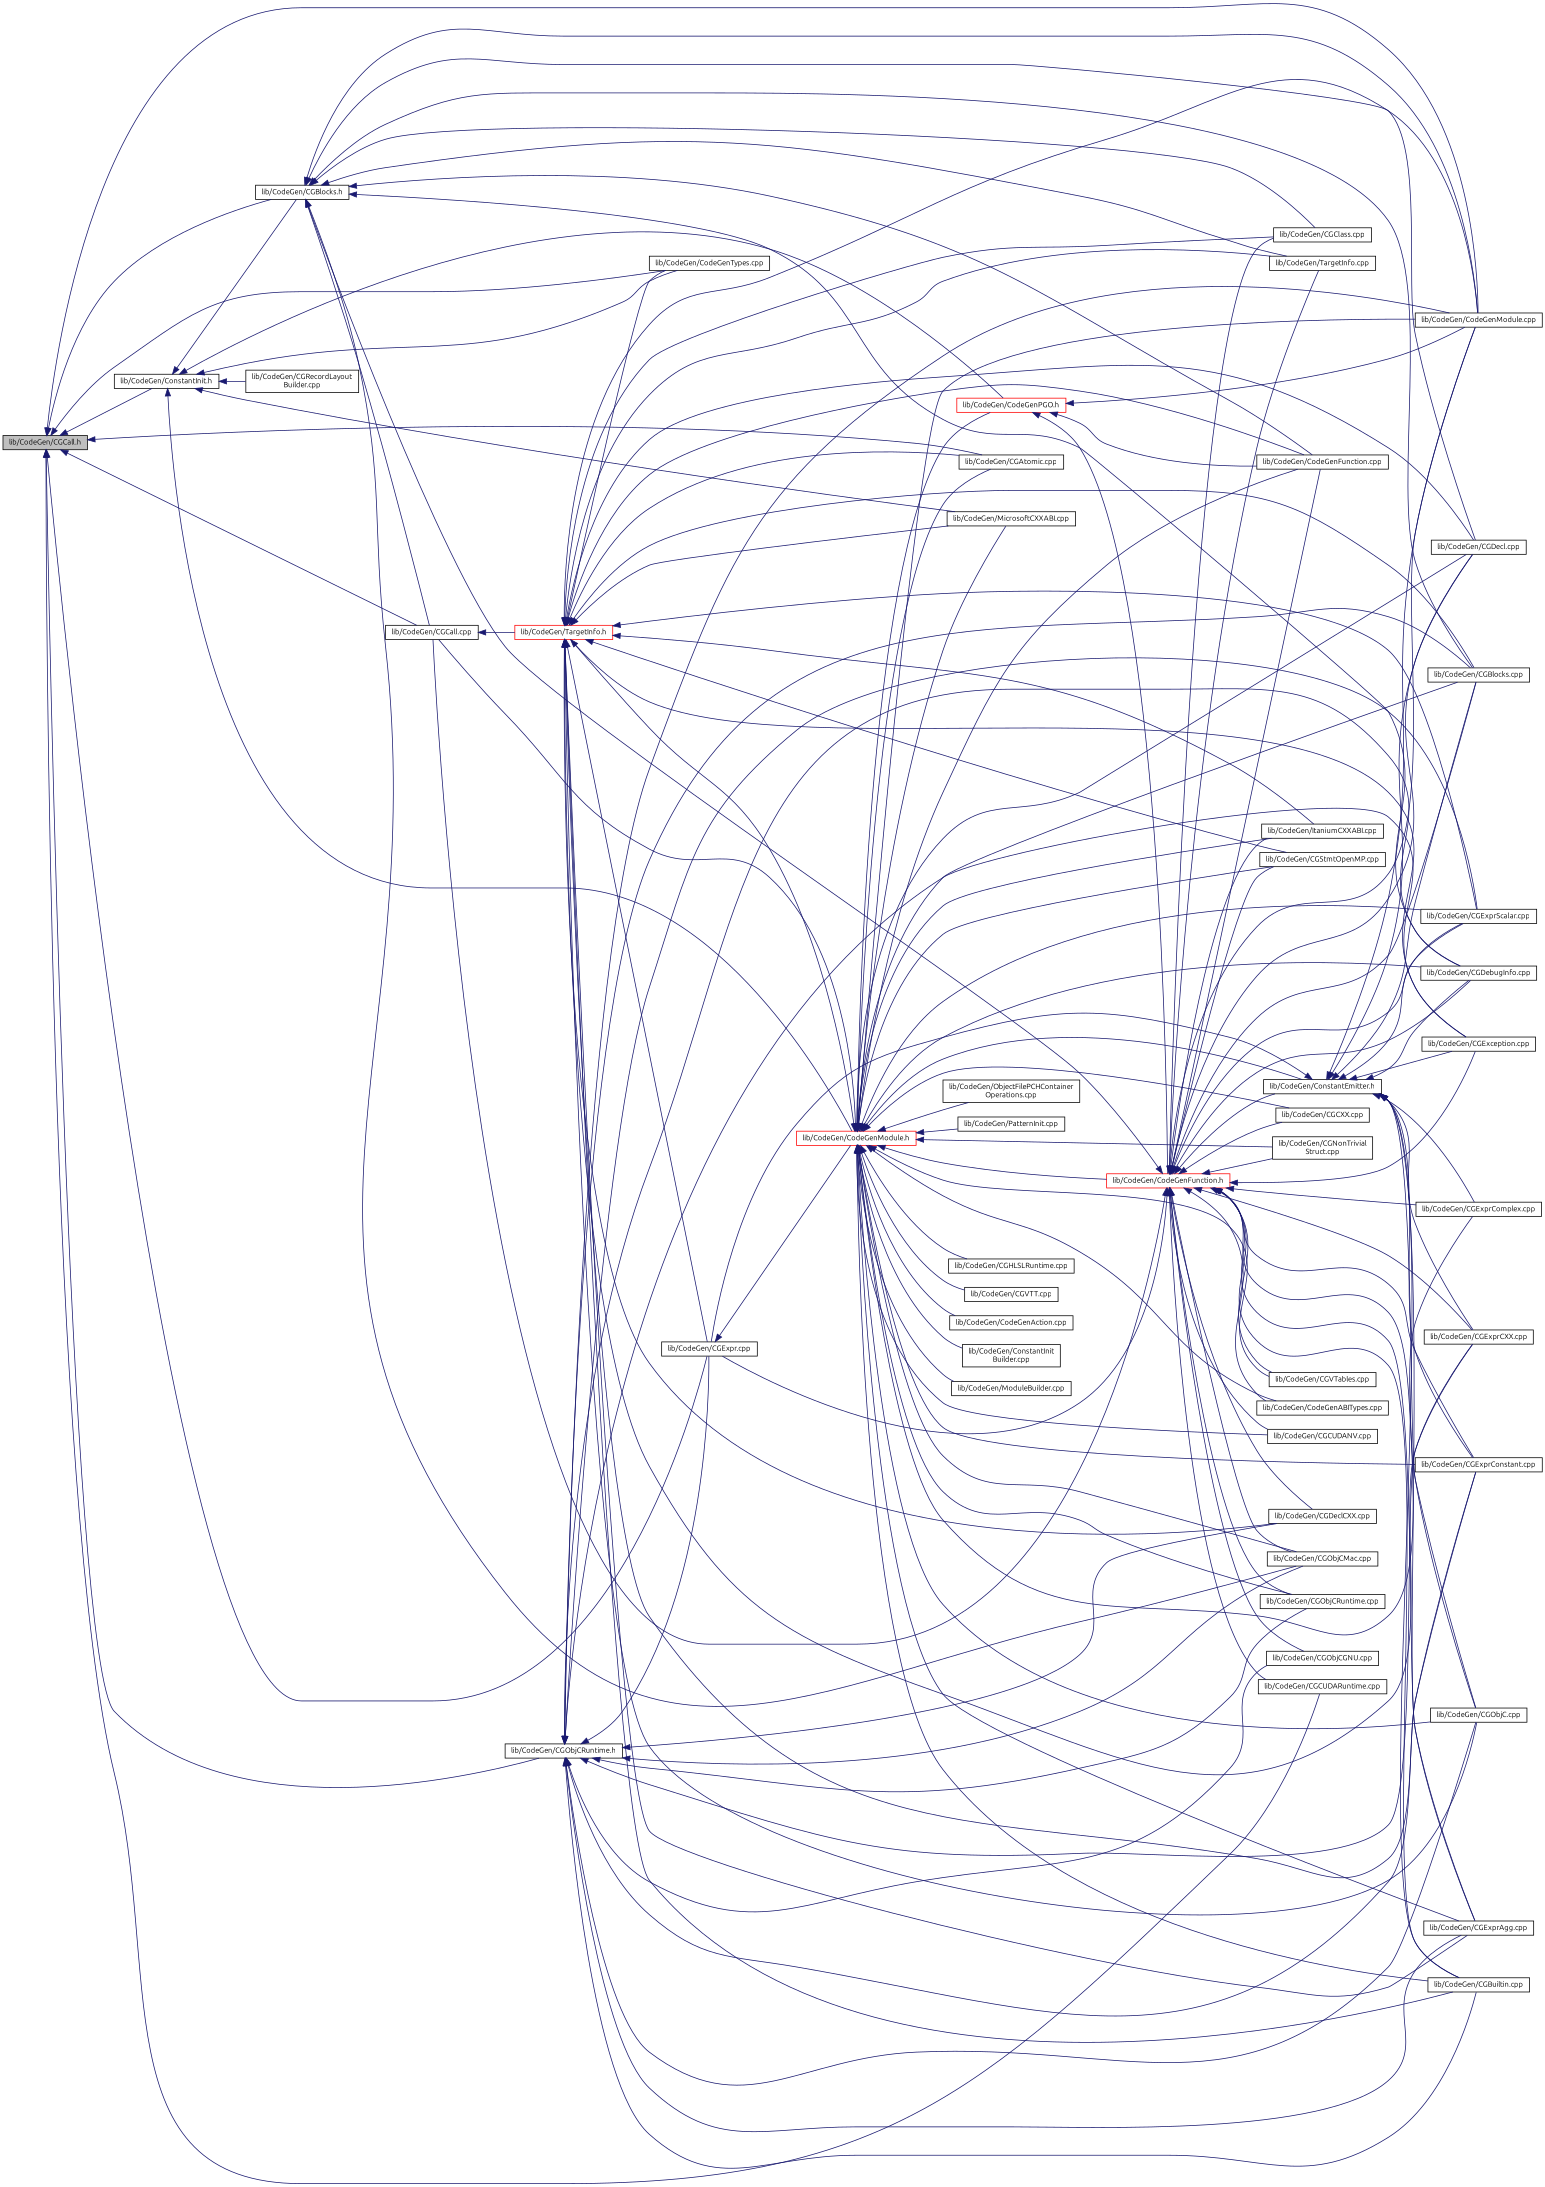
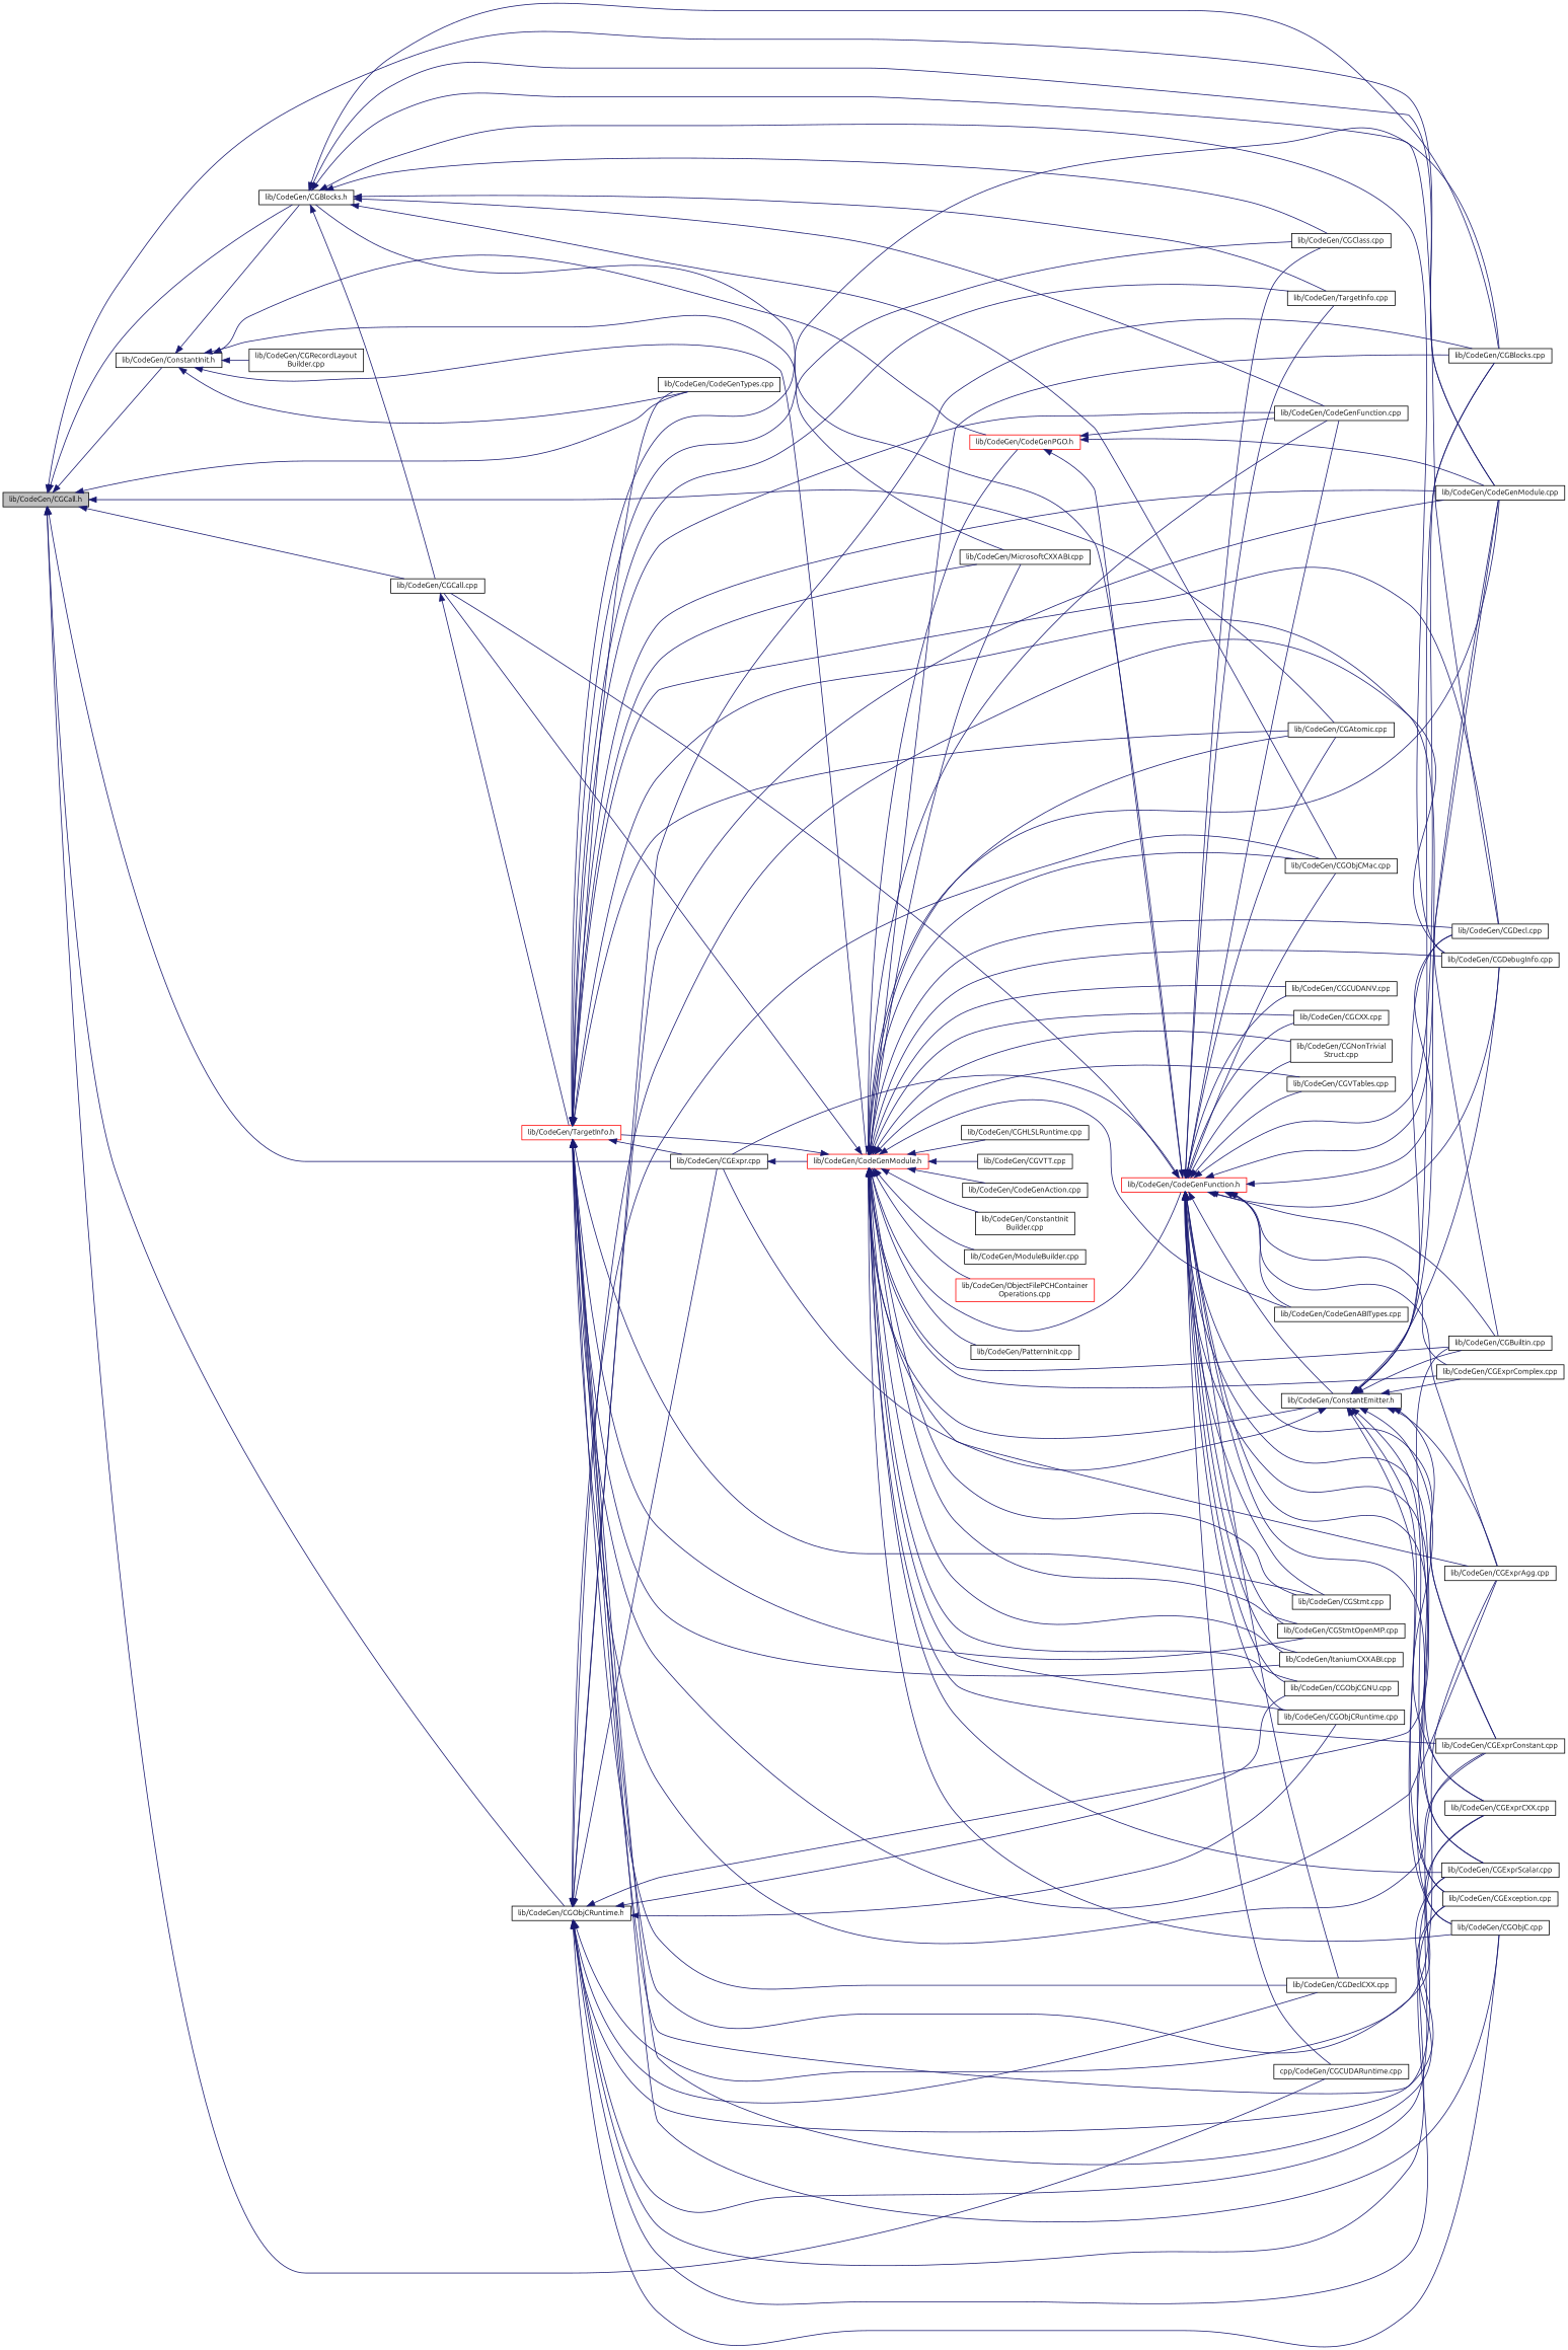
  digraph {
    fontname=Ubuntu
    rankdir=LR
    node [color=black fontname=Ubuntu fontsize=10 shape=record]
    edge [color=midnightblue dir=back fontname=Ubuntu fontsize=10 labelfontname=Helvetica labelfontsize=10 style=solid]
    n1 [fillcolor=grey75 fontcolor=black height=0.2 label="lib/CodeGen/CGCall.h" style=filled width=0.4]
    n2 [height=0.2 label="lib/CodeGen/CGAtomic.cpp" width=0.4]
    n3 [height=0.2 label="lib/CodeGen/ConstantInit.h" width=0.4]
    n4 [height=0.2 label="lib/CodeGen/CGBlocks.h" width=0.4]
    n5 [height=0.2 label="lib/CodeGen/CGCall.cpp" width=0.4]
    n6 [height=0.2 label="lib/CodeGen/CodeGenModule.cpp" width=0.4]
    n7 [height=0.2 label="lib/CodeGen/CGExpr.cpp" width=0.4]
-   n8 [height=0.2 label="lib/CodeGen/CGCUDARuntime.cpp" width=0.4]
+   n8 [height=0.2 label="cpp/CodeGen/CGCUDARuntime.cpp" width=0.4]
    n9 [height=0.2 label="lib/CodeGen/CodeGenTypes.cpp" width=0.4]
    n10 [height=0.2 label="lib/CodeGen/CGObjCRuntime.h" width=0.4]
    n11 [color=red height=0.2 label="lib/CodeGen/CodeGenModule.h" width=0.4]
    n12 [color=red height=0.2 label="lib/CodeGen/CodeGenPGO.h" width=0.4]
    n13 [height=0.2 label="lib/CodeGen/MicrosoftCXXABI.cpp" width=0.4]
    n14 [height=0.2 label="lib/CodeGen/CGRecordLayout\lBuilder.cpp" width=0.4]
    n15 [height=0.2 label="lib/CodeGen/CGBlocks.cpp" width=0.4]
    n16 [height=0.2 label="lib/CodeGen/CGDebugInfo.cpp" width=0.4]
    n17 [height=0.2 label="lib/CodeGen/CGDecl.cpp" width=0.4]
    n18 [height=0.2 label="lib/CodeGen/CGObjCMac.cpp" width=0.4]
    n19 [height=0.2 label="lib/CodeGen/CodeGenFunction.cpp" width=0.4]
    n20 [height=0.2 label="lib/CodeGen/CGClass.cpp" width=0.4]
    n21 [height=0.2 label="lib/CodeGen/TargetInfo.cpp" width=0.4]
    n22 [color=red height=0.2 label="lib/CodeGen/TargetInfo.h" width=0.4]
    n23 [height=0.2 label="lib/CodeGen/CGBuiltin.cpp" width=0.4]
    n24 [height=0.2 label="lib/CodeGen/CGExprAgg.cpp" width=0.4]
    n25 [height=0.2 label="lib/CodeGen/CGExprConstant.cpp" width=0.4]
    n26 [height=0.2 label="lib/CodeGen/CGExprScalar.cpp" width=0.4]
    n27 [height=0.2 label="lib/CodeGen/CGObjC.cpp" width=0.4]
    n28 [height=0.2 label="lib/CodeGen/CGObjCGNU.cpp" width=0.4]
    n29 [height=0.2 label="lib/CodeGen/CGObjCRuntime.cpp" width=0.4]
    n30 [height=0.2 label="lib/CodeGen/CGException.cpp" width=0.4]
    n31 [height=0.2 label="lib/CodeGen/CGExprCXX.cpp" width=0.4]
    n32 [height=0.2 label="lib/CodeGen/CGDeclCXX.cpp" width=0.4]
    n33 [color=red height=0.2 label="lib/CodeGen/CodeGenFunction.h" width=0.4]
    n34 [height=0.2 label="lib/CodeGen/ConstantEmitter.h" width=0.4]
    n35 [height=0.2 label="lib/CodeGen/CGExprComplex.cpp" width=0.4]
    n36 [height=0.2 label="lib/CodeGen/CGCUDANV.cpp" width=0.4]
    n37 [height=0.2 label="lib/CodeGen/CGCXX.cpp" width=0.4]
    n38 [height=0.2 label="lib/CodeGen/CGNonTrivial\lStruct.cpp" width=0.4]
+   n39 [height=0.2 label="lib/CodeGen/CGStmt.cpp" width=0.4]
    n40 [height=0.2 label="lib/CodeGen/CGStmtOpenMP.cpp" width=0.4]
    n41 [height=0.2 label="lib/CodeGen/CGVTables.cpp" width=0.4]
    n42 [height=0.2 label="lib/CodeGen/CodeGenABITypes.cpp" width=0.4]
    n43 [height=0.2 label="lib/CodeGen/ItaniumCXXABI.cpp" width=0.4]
    n44 [height=0.2 label="lib/CodeGen/CGHLSLRuntime.cpp" width=0.4]
    n45 [height=0.2 label="lib/CodeGen/CGVTT.cpp" width=0.4]
    n46 [height=0.2 label="lib/CodeGen/CodeGenAction.cpp" width=0.4]
    n47 [height=0.2 label="lib/CodeGen/ConstantInit\lBuilder.cpp" width=0.4]
    n48 [height=0.2 label="lib/CodeGen/ModuleBuilder.cpp" width=0.4]
-   n49 [height=0.2 label="lib/CodeGen/ObjectFilePCHContainer\lOperations.cpp" width=0.4]
+   n49 [color=red height=0.2 label="lib/CodeGen/ObjectFilePCHContainer\lOperations.cpp" width=0.4]
    n50 [height=0.2 label="lib/CodeGen/PatternInit.cpp" width=0.4]
    n1 -> n2
    n1 -> n3
    n1 -> n4
    n1 -> n5
    n1 -> n6
    n1 -> n7
    n1 -> n8
    n1 -> n9
    n1 -> n10
    n3 -> n4
    n3 -> n9
    n3 -> n11
    n3 -> n12
    n3 -> n13
    n3 -> n14
    n4 -> n5
    n4 -> n6
    n4 -> n15
    n4 -> n16
    n4 -> n17
    n4 -> n18
    n4 -> n19
    n4 -> n20
    n4 -> n21
    n5 -> n22
    n7 -> n11
    n10 -> n6
    n10 -> n7
    n10 -> n15
    n10 -> n16
    n10 -> n18
    n10 -> n23
    n10 -> n24
    n10 -> n25
    n10 -> n26
    n10 -> n27
    n10 -> n28
    n10 -> n29
    n10 -> n30
    n10 -> n31
    n10 -> n32
    n11 -> n2
    n11 -> n5
    n11 -> n6
    n11 -> n12
    n11 -> n13
    n11 -> n15
    n11 -> n16
    n11 -> n17
    n11 -> n18
    n11 -> n19
    n11 -> n22
    n11 -> n23
    n11 -> n24
    n11 -> n25
    n11 -> n26
    n11 -> n27
+   n11 -> n28
    n11 -> n29
    n11 -> n33
    n11 -> n34
    n11 -> n35
    n11 -> n36
    n11 -> n37
    n11 -> n38
+   n11 -> n39
    n11 -> n40
    n11 -> n41
    n11 -> n42
    n11 -> n43
    n11 -> n44
    n11 -> n45
    n11 -> n46
    n11 -> n47
    n11 -> n48
    n11 -> n49
    n11 -> n50
    n12 -> n6
    n12 -> n19
    n12 -> n33
    n22 -> n2
    n22 -> n6
    n22 -> n7
    n22 -> n9
    n22 -> n13
    n22 -> n15
    n22 -> n17
    n22 -> n19
    n22 -> n20
    n22 -> n21
    n22 -> n23
    n22 -> n24
    n22 -> n25
    n22 -> n26
    n22 -> n27
    n22 -> n30
    n22 -> n31
    n22 -> n32
+   n22 -> n39
    n22 -> n40
    n22 -> n43
+   n33 -> n2
    n33 -> n4
    n33 -> n5
    n33 -> n6
    n33 -> n7
    n33 -> n8
    n33 -> n15
    n33 -> n16
    n33 -> n17
    n33 -> n18
    n33 -> n19
    n33 -> n20
    n33 -> n21
    n33 -> n23
    n33 -> n24
    n33 -> n25
    n33 -> n26
    n33 -> n27
    n33 -> n28
    n33 -> n29
    n33 -> n30
    n33 -> n31
    n33 -> n32
    n33 -> n34
    n33 -> n35
    n33 -> n36
    n33 -> n37
    n33 -> n38
+   n33 -> n39
    n33 -> n40
    n33 -> n41
    n33 -> n42
    n33 -> n43
    n34 -> n6
    n34 -> n7
    n34 -> n15
    n34 -> n16
    n34 -> n17
    n34 -> n23
    n34 -> n24
    n34 -> n25
    n34 -> n26
    n34 -> n27
    n34 -> n30
    n34 -> n31
    n34 -> n35
  }
